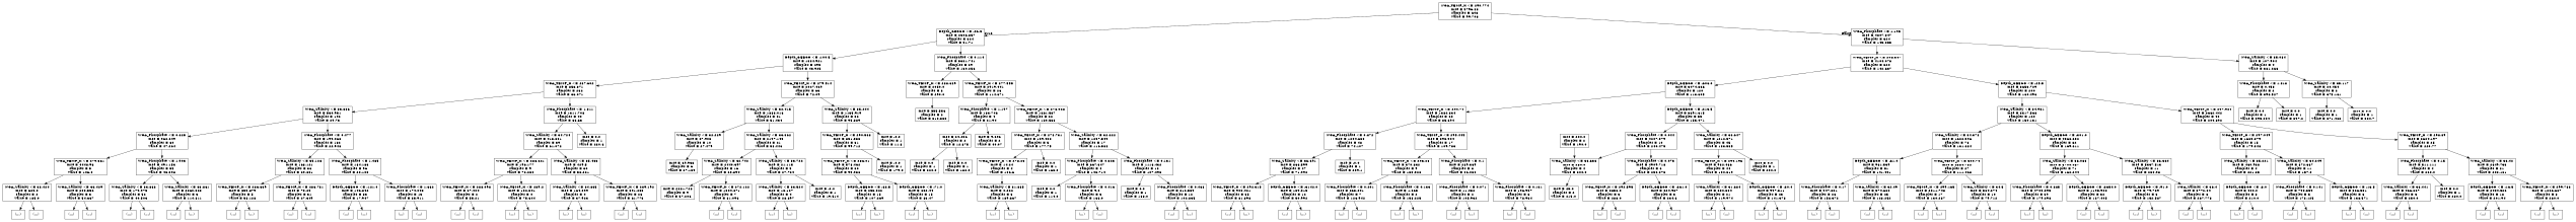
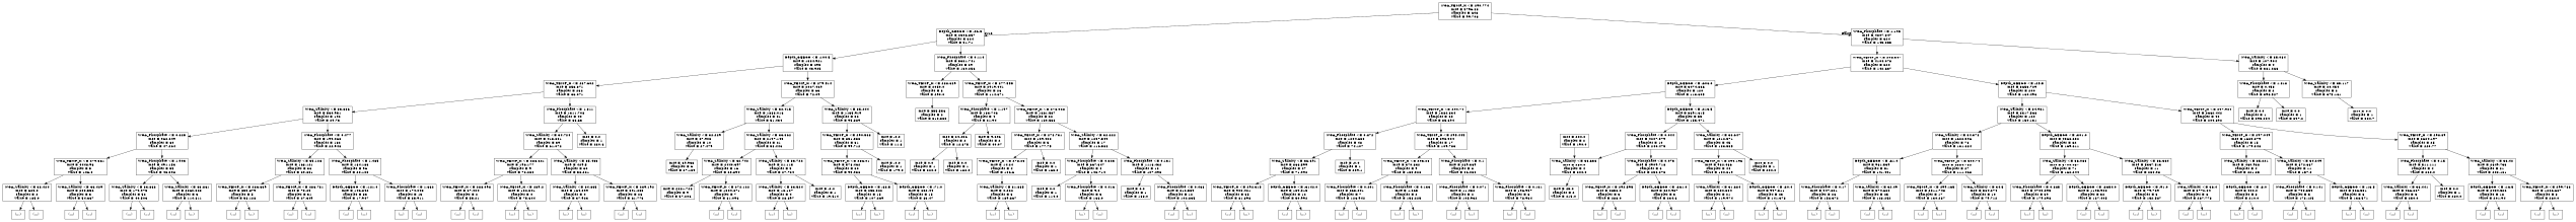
  digraph {
    node [shape=box]
    n1 [label="WOA_TEMP_K <= 290.774\nmse = 5796.88\nsamples = 648\nvalue = 99.708"]
    n2 [label="Depth_GEBCO <= -36.5\nmse = 2306.857\nsamples = 324\nvalue = 51.71"]
    n3 [label="WOA_Phosphate <= 1.195\nmse = 4807.847\nsamples = 324\nvalue = 145.855"]
    n4 [label="Depth_GEBCO <= -100.5\nmse = 1334.921\nsamples = 295\nvalue = 43.925"]
    n5 [label="WOA_Phosphate <= 0.114\nmse = 5331.741\nsamples = 29\nvalue = 130.256"]
    n6 [label="WOA_TEMP_K <= 296.347\nmse = 4104.078\nsamples = 320\nvalue = 142.637"]
    n7 [label="WOA_Salinity <= 35.084\nmse = 107.904\nsamples = 4\nvalue = 381.266"]
    n8 [label="WOA_TEMP_K <= 287.602\nmse = 858.871\nsamples = 232\nvalue = 36.071"]
    n9 [label="WOA_TEMP_K <= 279.514\nmse = 2027.469\nsamples = 63\nvalue = 72.09"]
    n10 [label="WOA_TEMP_K <= 288.689\nmse = 2050.0\nsamples = 3\nvalue = 290.0"]
    n11 [label="WOA_TEMP_K <= 277.555\nmse = 2919.441\nsamples = 26\nvalue = 114.671"]
    n12 [label="WOA_Salinity <= 33.886\nmse = 530.951\nsamples = 192\nvalue = 29.73"]
    n13 [label="WOA_Phosphate <= 1.311\nmse = 1311.708\nsamples = 40\nvalue = 66.63"]
    n14 [label="WOA_Salinity <= 32.415\nmse = 1883.016\nsamples = 31\nvalue = 51.434"]
    n15 [label="WOA_Salinity <= 35.244\nmse = 1135.919\nsamples = 32\nvalue = 95.889"]
    n16 [label="WOA_Phosphate <= 0.625\nmse = 962.649\nsamples = 60\nvalue = 47.264"]
    n17 [label="WOA_Phosphate <= 0.477\nmse = 199.068\nsamples = 132\nvalue = 22.948"]
    n18 [label="WOA_Salinity <= 34.724\nmse = 413.881\nsamples = 39\nvalue = 61.072"]
    n19 [label="mse = 0.0\nsamples = 1\nvalue = 230.6"]
    n20 [label="WOA_TEMP_K <= 279.561\nmse = 4448.96\nsamples = 5\nvalue = 106.8"]
    n21 [label="WOA_Phosphate <= 1.903\nmse = 491.153\nsamples = 55\nvalue = 43.398"]
    n22 [label="WOA_Salinity <= 35.128\nmse = 168.121\nsamples = 36\nvalue = 29.831"]
    n23 [label="WOA_Phosphate <= 1.485\nmse = 184.183\nsamples = 96\nvalue = 20.103"]
    n24 [label="WOA_Salinity <= 33.424\nmse = 625.0\nsamples = 2\nvalue = 185.0"]
    n25 [label="WOA_Salinity <= 33.429\nmse = 203.556\nsamples = 3\nvalue = 54.667"]
    n26 [label="WOA_Salinity <= 33.863\nmse = 179.975\nsamples = 52\nvalue = 40.503"]
    n27 [label="WOA_Salinity <= 33.861\nmse = 2860.328\nsamples = 3\nvalue = 114.811"]
    n28 [label="(...)"]
    n29 [label="(...)"]
    n30 [label="(...)"]
    n31 [label="(...)"]
    n32 [label="(...)"]
    n33 [label="(...)"]
    n34 [label="(...)"]
    n35 [label="(...)"]
    n36 [label="WOA_TEMP_K <= 286.639\nmse = 355.879\nsamples = 5\nvalue = 58.128"]
    n37 [label="WOA_TEMP_K <= 286.731\nmse = 75.25\nsamples = 31\nvalue = 27.349"]
    n38 [label="Depth_GEBCO <= -121.0\nmse = 146.842\nsamples = 83\nvalue = 17.947"]
    n39 [label="WOA_Phosphate <= 1.662\nmse = 174.048\nsamples = 13\nvalue = 35.911"]
    n40 [label="(...)"]
    n41 [label="(...)"]
    n42 [label="(...)"]
    n43 [label="(...)"]
    n44 [label="(...)"]
    n45 [label="(...)"]
    n46 [label="(...)"]
    n47 [label="(...)"]
    n48 [label="WOA_TEMP_K <= 288.621\nmse = 196.177\nsamples = 9\nvalue = 72.238"]
    n49 [label="WOA_Salinity <= 35.433\nmse = 429.5\nsamples = 30\nvalue = 58.221"]
    n50 [label="WOA_TEMP_K <= 288.098\nmse = 67.404\nsamples = 2\nvalue = 55.21"]
    n51 [label="WOA_TEMP_K <= 289.2\nmse = 152.341\nsamples = 0\nvalue = 75.644"]
    n52 [label="WOA_Salinity <= 34.835\nmse = 164.099\nsamples = 4\nvalue = 37.923"]
    n53 [label="WOA_TEMP_K <= 289.192\nmse = 391.233\nsamples = 26\nvalue = 61.773"]
    n54 [label="(...)"]
    n55 [label="(...)"]
    n56 [label="(...)"]
    n57 [label="(...)"]
    n58 [label="(...)"]
    n59 [label="(...)"]
    n60 [label="(...)"]
    n61 [label="(...)"]
    n62 [label="WOA_Salinity <= 32.229\nmse = 67.903\nsamples = 10\nvalue = 27.479"]
    n63 [label="WOA_Salinity <= 33.362\nmse = 2197.145\nsamples = 21\nvalue = 58.446"]
    n64 [label="WOA_TEMP_K <= 290.568\nmse = 851.533\nsamples = 31\nvalue = 99.712"]
    n65 [label="mse = -0.0\nsamples = 1\nvalue = 11.8"]
    n66 [label="mse = 69.938\nsamples = 6\nvalue = 27.139"]
    n67 [label="WOA_Salinity <= 32.742\nmse = 2440.397\nsamples = 16\nvalue = 65.894"]
    n68 [label="WOA_Salinity <= 33.722\nmse = 21.115\nsamples = 5\nvalue = 27.724"]
    n69 [label="mse = 2881.728\nsamples = 9\nvalue = 57.206"]
    n70 [label="WOA_TEMP_K <= 272.122\nmse = 1304.871\nsamples = 7\nvalue = 81.096"]
    n71 [label="WOA_Salinity <= 33.524\nmse = 13.127\nsamples = 4\nvalue = 28.897"]
    n72 [label="mse = -0.0\nsamples = 1\nvalue = 19.514"]
    n73 [label="(...)"]
    n74 [label="(...)"]
    n75 [label="(...)"]
    n76 [label="(...)"]
    n77 [label="WOA_TEMP_K <= 286.01\nmse = 578.462\nsamples = 30\nvalue = 95.936"]
    n78 [label="mse = -0.0\nsamples = 1\nvalue = 179.0"]
    n79 [label="Depth_GEBCO <= -63.5\nmse = 253.322\nsamples = 15\nvalue = 107.269"]
    n80 [label="Depth_GEBCO <= -71.0\nmse = 632.44\nsamples = 15\nvalue = 83.47"]
    n81 [label="(...)"]
    n82 [label="(...)"]
    n83 [label="(...)"]
    n84 [label="(...)"]
    n85 [label="mse = 555.556\nsamples = 2\nvalue = 313.333"]
    n86 [label="WOA_Phosphate <= 1.197\nmse = 183.746\nsamples = 4\nvalue = 21.94"]
    n87 [label="WOA_TEMP_K <= 278.928\nmse = 1661.587\nsamples = 22\nvalue = 130.568"]
    n88 [label="mse = 0.0\nsamples = 1\nvalue = 220.0"]
    n89 [label="mse = 24.256\nsamples = 2\nvalue = 12.875"]
    n90 [label="mse = 9.696\nsamples = 2\nvalue = 40.07"]
    n91 [label="WOA_TEMP_K <= 278.731\nmse = 139.438\nsamples = 5\nvalue = 177.75"]
    n92 [label="WOA_Salinity <= 32.622\nmse = 1257.549\nsamples = 17\nvalue = 116.588"]
    n93 [label="mse = 0.0\nsamples = 1\nvalue = 182.0"]
    n94 [label="WOA_TEMP_K <= 278.25\nmse = 14.24\nsamples = 4\nvalue = 186.6"]
    n95 [label="mse = 0.0\nsamples = 1\nvalue = 163.0"]
    n96 [label="WOA_Phosphate <= 0.323\nmse = 667.347\nsamples = 4\nvalue = 143.714"]
    n97 [label="WOA_Phosphate <= 0.131\nmse = 1116.432\nsamples = 13\nvalue = 107.093"]
    n98 [label="WOA_Salinity <= 31.885\nmse = 0.222\nsamples = 3\nvalue = 189.667"]
    n99 [label="(...)"]
    n100 [label="(...)"]
    n101 [label="mse = 0.0\nsamples = 1\nvalue = 114.0"]
    n102 [label="WOA_Phosphate <= 0.416\nmse = 9.0\nsamples = 3\nvalue = 166.0"]
    n103 [label="mse = 0.0\nsamples = 1\nvalue = 188.0"]
    n104 [label="WOA_Phosphate <= 0.468\nmse = 812.539\nsamples = 12\nvalue = 102.835"]
    n105 [label="(...)"]
    n106 [label="(...)"]
    n107 [label="(...)"]
    n108 [label="(...)"]
    n109 [label="Depth_GEBCO <= -606.0\nmse = 3474.866\nsamples = 120\nvalue = 113.605"]
    n110 [label="Depth_GEBCO <= -25.5\nmse = 3653.729\nsamples = 200\nvalue = 160.496"]
    n111 [label="WOA_Phosphate <= 1.318\nmse = 0.453\nsamples = 2\nvalue = 396.527"]
    n112 [label="WOA_Salinity <= 35.117\nmse = 20.454\nsamples = 2\nvalue = 375.161"]
    n113 [label="WOA_TEMP_K <= 294.74\nmse = 1382.834\nsamples = 65\nvalue = 85.694"]
    n114 [label="Depth_GEBCO <= -213.5\nmse = 3691.615\nsamples = 55\nvalue = 155.471"]
    n115 [label="WOA_Salinity <= 34.931\nmse = 3317.568\nsamples = 160\nvalue = 150.131"]
    n116 [label="WOA_TEMP_K <= 297.924\nmse = 2662.442\nsamples = 40\nvalue = 204.892"]
    n117 [label="WOA_Phosphate <= 0.872\nmse = 1204.638\nsamples = 48\nvalue = 74.107"]
    n118 [label="WOA_TEMP_K <= 295.445\nmse = 893.904\nsamples = 17\nvalue = 109.783"]
    n119 [label="WOA_Phosphate <= 0.044\nmse = 4207.579\nsamples = 10\nvalue = 240.475"]
    n120 [label="WOA_Salinity <= 36.647\nmse = 1212.571\nsamples = 45\nvalue = 133.535"]
    n121 [label="WOA_Salinity <= 36.691\nmse = 866.599\nsamples = 47\nvalue = 71.992"]
    n122 [label="mse = -0.0\nsamples = 1\nvalue = 239.1"]
    n123 [label="WOA_TEMP_K <= 295.28\nmse = 370.832\nsamples = 9\nvalue = 133.528"]
    n124 [label="WOA_Phosphate <= 0.1\nmse = 289.369\nsamples = 8\nvalue = 86.038"]
    n125 [label="WOA_TEMP_K <= 292.315\nmse = 903.421\nsamples = 35\nvalue = 81.898"]
    n126 [label="Depth_GEBCO <= -3142.0\nmse = 139.515\nsamples = 12\nvalue = 50.992"]
    n127 [label="(...)"]
    n128 [label="(...)"]
    n129 [label="(...)"]
    n130 [label="(...)"]
    n131 [label="WOA_Phosphate <= 0.201\nmse = 263.241\nsamples = 7\nvalue = 126.942"]
    n132 [label="WOA_Phosphate <= 0.133\nmse = 1.665\nsamples = 2\nvalue = 158.225"]
    n133 [label="WOA_Phosphate <= 0.071\nmse = 11.032\nsamples = 2\nvalue = 105.932"]
    n134 [label="WOA_Phosphate <= 0.131\nmse = 196.957\nsamples = 6\nvalue = 78.934"]
    n135 [label="(...)"]
    n136 [label="(...)"]
    n137 [label="(...)"]
    n138 [label="(...)"]
    n139 [label="(...)"]
    n140 [label="(...)"]
    n141 [label="(...)"]
    n142 [label="(...)"]
    n143 [label="WOA_Salinity <= 36.636\nmse = 280.0\nsamples = 4\nvalue = 200.0"]
    n144 [label="WOA_Phosphate <= 0.073\nmse = 4909.718\nsamples = 6\nvalue = 258.873"]
    n145 [label="WOA_TEMP_K <= 294.196\nmse = 932.466\nsamples = 44\nvalue = 130.319"]
    n146 [label="mse = 0.0\nsamples = 1\nvalue = 230.0"]
    n147 [label="mse = 25.0\nsamples = 2\nvalue = 215.0"]
    n148 [label="WOA_TEMP_K <= 292.595\nmse = 8856.0\nsamples = 3\nvalue = 288.0"]
    n149 [label="Depth_GEBCO <= -361.0\nmse = 324.987\nsamples = 3\nvalue = 234.6"]
    n150 [label="mse = 200.0\nsamples = 2\nvalue = 190.0"]
    n151 [label="(...)"]
    n152 [label="(...)"]
    n153 [label="(...)"]
    n154 [label="(...)"]
    n155 [label="WOA_Salinity <= 31.684\nmse = 650.384\nsamples = 21\nvalue = 119.974"]
    n156 [label="Depth_GEBCO <= -30.0\nmse = 997.311\nsamples = 23\nvalue = 141.378"]
    n157 [label="(...)"]
    n158 [label="(...)"]
    n159 [label="(...)"]
    n160 [label="(...)"]
    n161 [label="WOA_Salinity <= 34.378\nmse = 1622.596\nsamples = 78\nvalue = 131.684"]
    n162 [label="Depth_GEBCO <= -301.0\nmse = 4368.632\nsamples = 82\nvalue = 169.611"]
    n163 [label="WOA_TEMP_K <= 297.049\nmse = 1665.879\nsamples = 15\nvalue = 179.348"]
    n164 [label="WOA_TEMP_K <= 298.89\nmse = 2624.197\nsamples = 25\nvalue = 220.77"]
    n165 [label="Depth_GEBCO <= -61.0\nmse = 961.539\nsamples = 51\nvalue = 141.451"]
    n166 [label="WOA_TEMP_K <= 300.74\nmse = 2384.732\nsamples = 27\nvalue = 111.468"]
    n167 [label="WOA_Salinity <= 36.086\nmse = 3700.457\nsamples = 71\nvalue = 162.244"]
    n168 [label="WOA_Salinity <= 36.364\nmse = 5337.513\nsamples = 11\nvalue = 238.98"]
    n169 [label="WOA_Phosphate <= 0.17\nmse = 947.831\nsamples = 26\nvalue = 158.372"]
    n170 [label="WOA_Salinity <= 32.49\nmse = 574.668\nsamples = 25\nvalue = 128.252"]
    n171 [label="WOA_TEMP_K <= 299.165\nmse = 2511.748\nsamples = 17\nvalue = 130.287"]
    n172 [label="WOA_Salinity <= 34.5\nmse = 564.274\nsamples = 10\nvalue = 79.712"]
    n173 [label="(...)"]
    n174 [label="(...)"]
    n175 [label="(...)"]
    n176 [label="(...)"]
    n177 [label="(...)"]
    n178 [label="(...)"]
    n179 [label="(...)"]
    n180 [label="(...)"]
    n181 [label="WOA_Phosphate <= 0.385\nmse = 4705.595\nsamples = 39\nvalue = 179.298"]
    n182 [label="Depth_GEBCO <= -3654.0\nmse = 1195.908\nsamples = 32\nvalue = 137.405"]
    n183 [label="Depth_GEBCO <= -91.0\nmse = 79.789\nsamples = 3\nvalue = 152.587"]
    n184 [label="WOA_Salinity <= 36.4\nmse = 3772.84\nsamples = 8\nvalue = 267.778"]
    n185 [label="(...)"]
    n186 [label="(...)"]
    n187 [label="(...)"]
    n188 [label="(...)"]
    n189 [label="(...)"]
    n190 [label="(...)"]
    n191 [label="(...)"]
    n192 [label="(...)"]
    n193 [label="WOA_Salinity <= 35.221\nmse = 460.938\nsamples = 4\nvalue = 221.25"]
    n194 [label="WOA_Salinity <= 34.249\nmse = 872.667\nsamples = 11\nvalue = 157.0"]
    n195 [label="WOA_Phosphate <= 0.15\nmse = 511.111\nsamples = 4\nvalue = 260.0"]
    n196 [label="WOA_Salinity <= 36.42\nmse = 2649.733\nsamples = 21\nvalue = 208.161"]
    n197 [label="Depth_GEBCO <= -8.0\nmse = 400.0\nsamples = 3\nvalue = 210.0"]
    n198 [label="WOA_Phosphate <= 0.141\nmse = 793.359\nsamples = 5\nvalue = 173.125"]
    n199 [label="Depth_GEBCO <= -16.5\nmse = 326.531\nsamples = 6\nvalue = 138.571"]
    n200 [label="(...)"]
    n201 [label="(...)"]
    n202 [label="(...)"]
    n203 [label="(...)"]
    n204 [label="(...)"]
    n205 [label="(...)"]
    n206 [label="WOA_Salinity <= 36.441\nmse = 466.667\nsamples = 3\nvalue = 250.0"]
    n207 [label="mse = 0.0\nsamples = 1\nvalue = 280.0"]
    n208 [label="Depth_GEBCO <= -16.5\nmse = 2454.526\nsamples = 18\nvalue = 201.94"]
    n209 [label="WOA_TEMP_K <= 299.783\nmse = 1266.667\nsamples = 3\nvalue = 260.0"]
    n210 [label="(...)"]
    n211 [label="(...)"]
    n212 [label="(...)"]
    n213 [label="(...)"]
    n214 [label="(...)"]
    n215 [label="(...)"]
    n216 [label="mse = 0.0\nsamples = 1\nvalue = 395.854"]
    n217 [label="mse = 0.0\nsamples = 1\nvalue = 397.2"]
-   n218 [label="mse = 0.0\nsamples = 1\nvalue = 371.468"]
    n219 [label="mse = 0.0\nsamples = 1\nvalue = 380.7"]
    n1 -> n2 [headlabel=True labelangle=45 labeldistance=2.5]
    n1 -> n3 [headlabel=False labelangle=-45 labeldistance=2.5]
    n2 -> n4
    n2 -> n5
    n3 -> n6
    n3 -> n7
    n4 -> n8
    n4 -> n9
    n5 -> n10
    n5 -> n11
    n6 -> n109
    n6 -> n110
    n7 -> n111
    n7 -> n112
    n8 -> n12
    n8 -> n13
    n9 -> n14
    n9 -> n15
    n10 -> n85
    n11 -> n86
    n11 -> n87
    n12 -> n16
    n12 -> n17
    n13 -> n18
    n13 -> n19
    n14 -> n62
    n14 -> n63
    n15 -> n64
    n15 -> n65
    n16 -> n20
    n16 -> n21
    n17 -> n22
    n17 -> n23
    n18 -> n48
    n18 -> n49
    n20 -> n24
    n20 -> n25
    n21 -> n26
    n21 -> n27
    n22 -> n36
    n22 -> n37
    n23 -> n38
    n23 -> n39
    n24 -> n28
    n24 -> n29
    n25 -> n30
    n25 -> n31
    n26 -> n32
    n26 -> n33
    n27 -> n34
    n27 -> n35
    n36 -> n40
    n36 -> n41
    n37 -> n42
    n37 -> n43
    n38 -> n44
    n38 -> n45
    n39 -> n46
    n39 -> n47
    n48 -> n50
    n48 -> n51
    n49 -> n52
    n49 -> n53
    n50 -> n54
    n50 -> n55
    n51 -> n56
    n51 -> n57
    n52 -> n58
    n52 -> n59
    n53 -> n60
    n53 -> n61
    n62 -> n66
    n63 -> n67
    n63 -> n68
    n64 -> n77
    n64 -> n78
    n67 -> n69
    n67 -> n70
    n68 -> n71
    n68 -> n72
    n70 -> n73
    n70 -> n74
    n71 -> n75
    n71 -> n76
    n77 -> n79
    n77 -> n80
    n79 -> n81
    n79 -> n82
    n80 -> n83
    n80 -> n84
    n86 -> n89
    n86 -> n90
    n87 -> n91
    n87 -> n92
    n89 -> n88
    n89 -> n93
    n91 -> n94
    n91 -> n95
    n92 -> n96
    n92 -> n97
    n94 -> n98
    n96 -> n101
    n96 -> n102
    n97 -> n103
    n97 -> n104
    n98 -> n99
    n98 -> n100
    n102 -> n105
    n102 -> n106
    n104 -> n107
    n104 -> n108
    n109 -> n113
    n109 -> n114
    n110 -> n115
    n110 -> n116
    n111 -> n216
    n111 -> n217
-   n112 -> n218
    n112 -> n219
    n113 -> n117
    n113 -> n118
    n114 -> n119
    n114 -> n120
    n115 -> n161
    n115 -> n162
    n116 -> n163
    n116 -> n164
    n117 -> n121
    n117 -> n122
    n118 -> n123
    n118 -> n124
    n119 -> n143
    n119 -> n144
    n120 -> n145
    n120 -> n146
    n121 -> n125
    n121 -> n126
    n123 -> n131
    n123 -> n132
    n124 -> n133
    n124 -> n134
    n125 -> n127
    n125 -> n128
    n126 -> n129
    n126 -> n130
    n131 -> n135
    n131 -> n136
    n132 -> n137
    n132 -> n138
    n133 -> n139
    n133 -> n140
    n134 -> n141
    n134 -> n142
    n143 -> n147
    n144 -> n148
    n144 -> n149
    n145 -> n155
    n145 -> n156
    n148 -> n151
    n148 -> n152
    n149 -> n153
    n149 -> n154
    n150 -> n143
    n155 -> n157
    n155 -> n158
    n156 -> n159
    n156 -> n160
    n161 -> n165
    n161 -> n166
    n162 -> n167
    n162 -> n168
    n163 -> n193
    n163 -> n194
    n164 -> n195
    n164 -> n196
    n165 -> n169
    n165 -> n170
    n166 -> n171
    n166 -> n172
    n167 -> n181
    n167 -> n182
    n168 -> n183
    n168 -> n184
    n169 -> n173
    n169 -> n174
    n170 -> n175
    n170 -> n176
    n171 -> n177
    n171 -> n178
    n172 -> n179
    n172 -> n180
    n181 -> n185
    n181 -> n186
    n182 -> n187
    n182 -> n188
    n183 -> n189
    n183 -> n190
    n184 -> n191
    n184 -> n192
    n193 -> n197
    n194 -> n198
    n194 -> n199
    n195 -> n206
    n195 -> n207
    n196 -> n208
    n196 -> n209
    n197 -> n200
    n197 -> n201
    n198 -> n202
    n198 -> n203
    n199 -> n204
    n199 -> n205
    n206 -> n210
    n206 -> n211
    n208 -> n212
    n208 -> n213
    n209 -> n214
    n209 -> n215
  }
